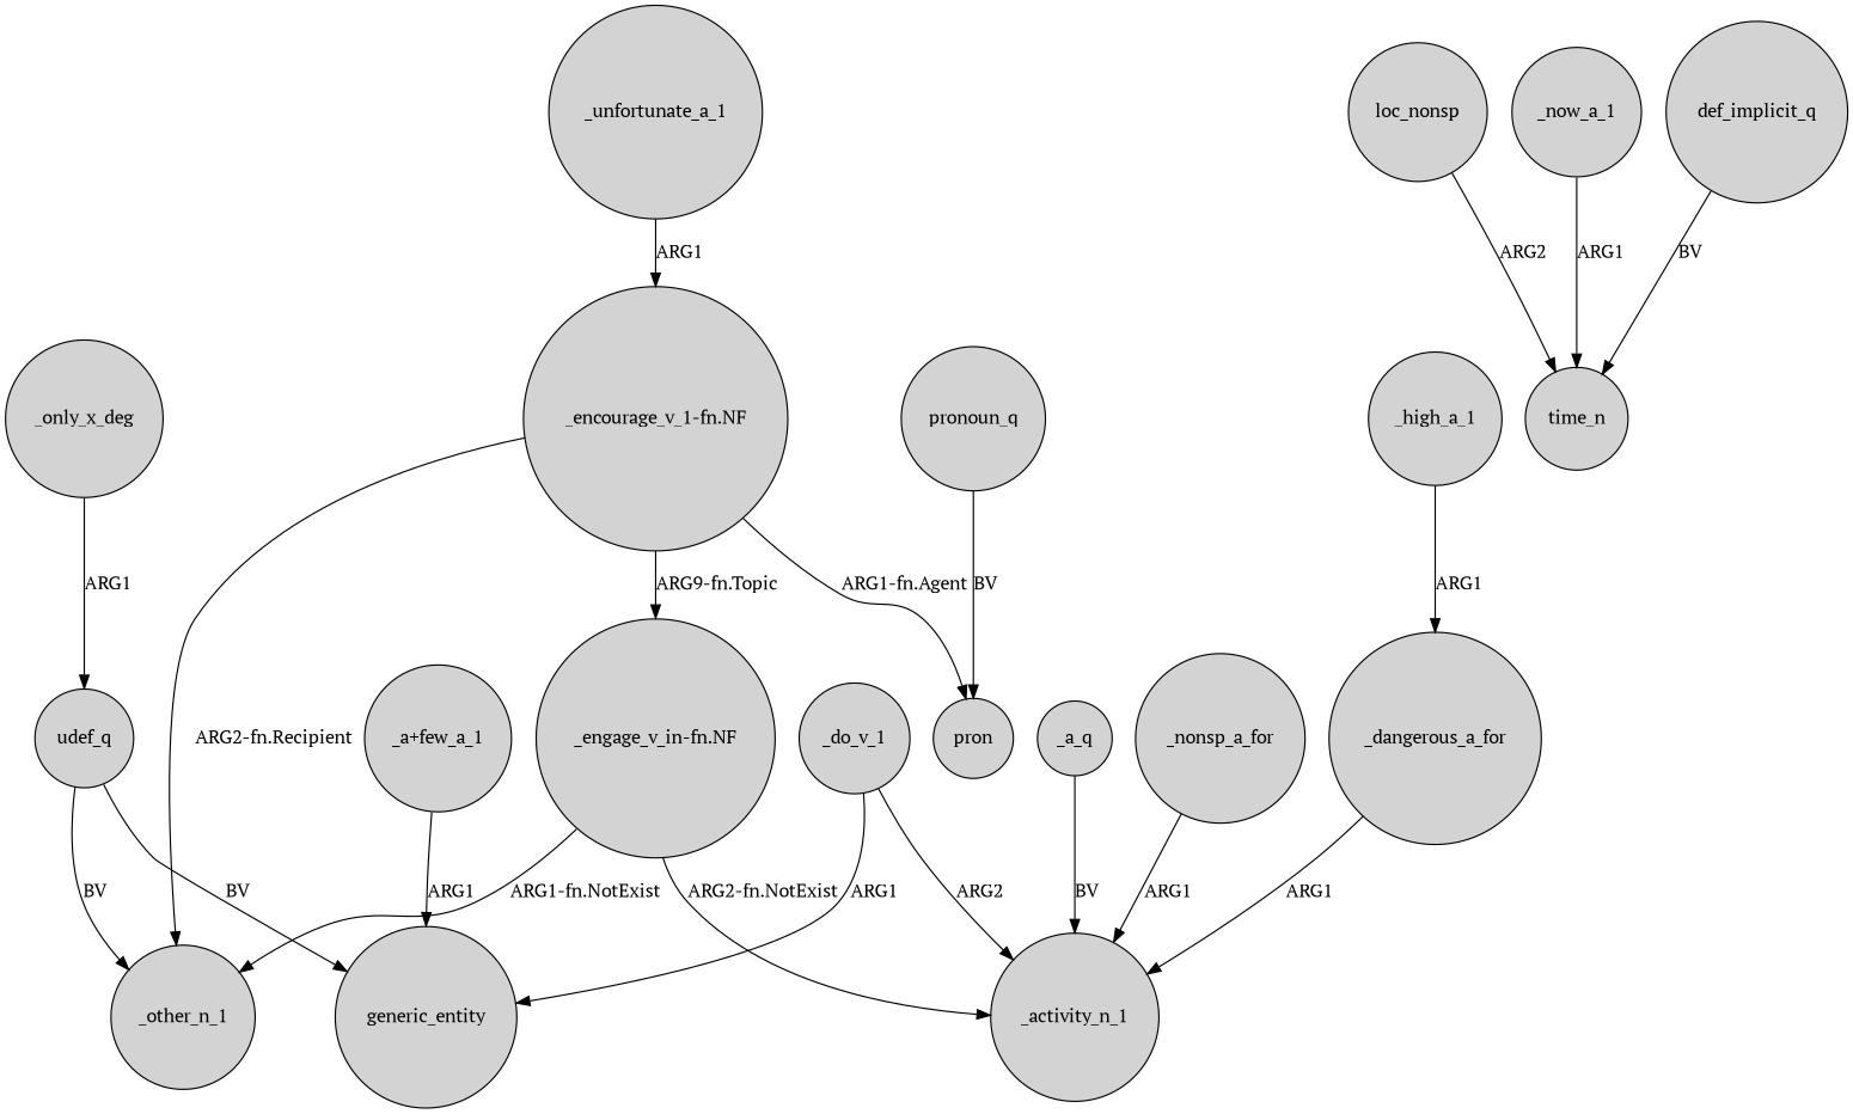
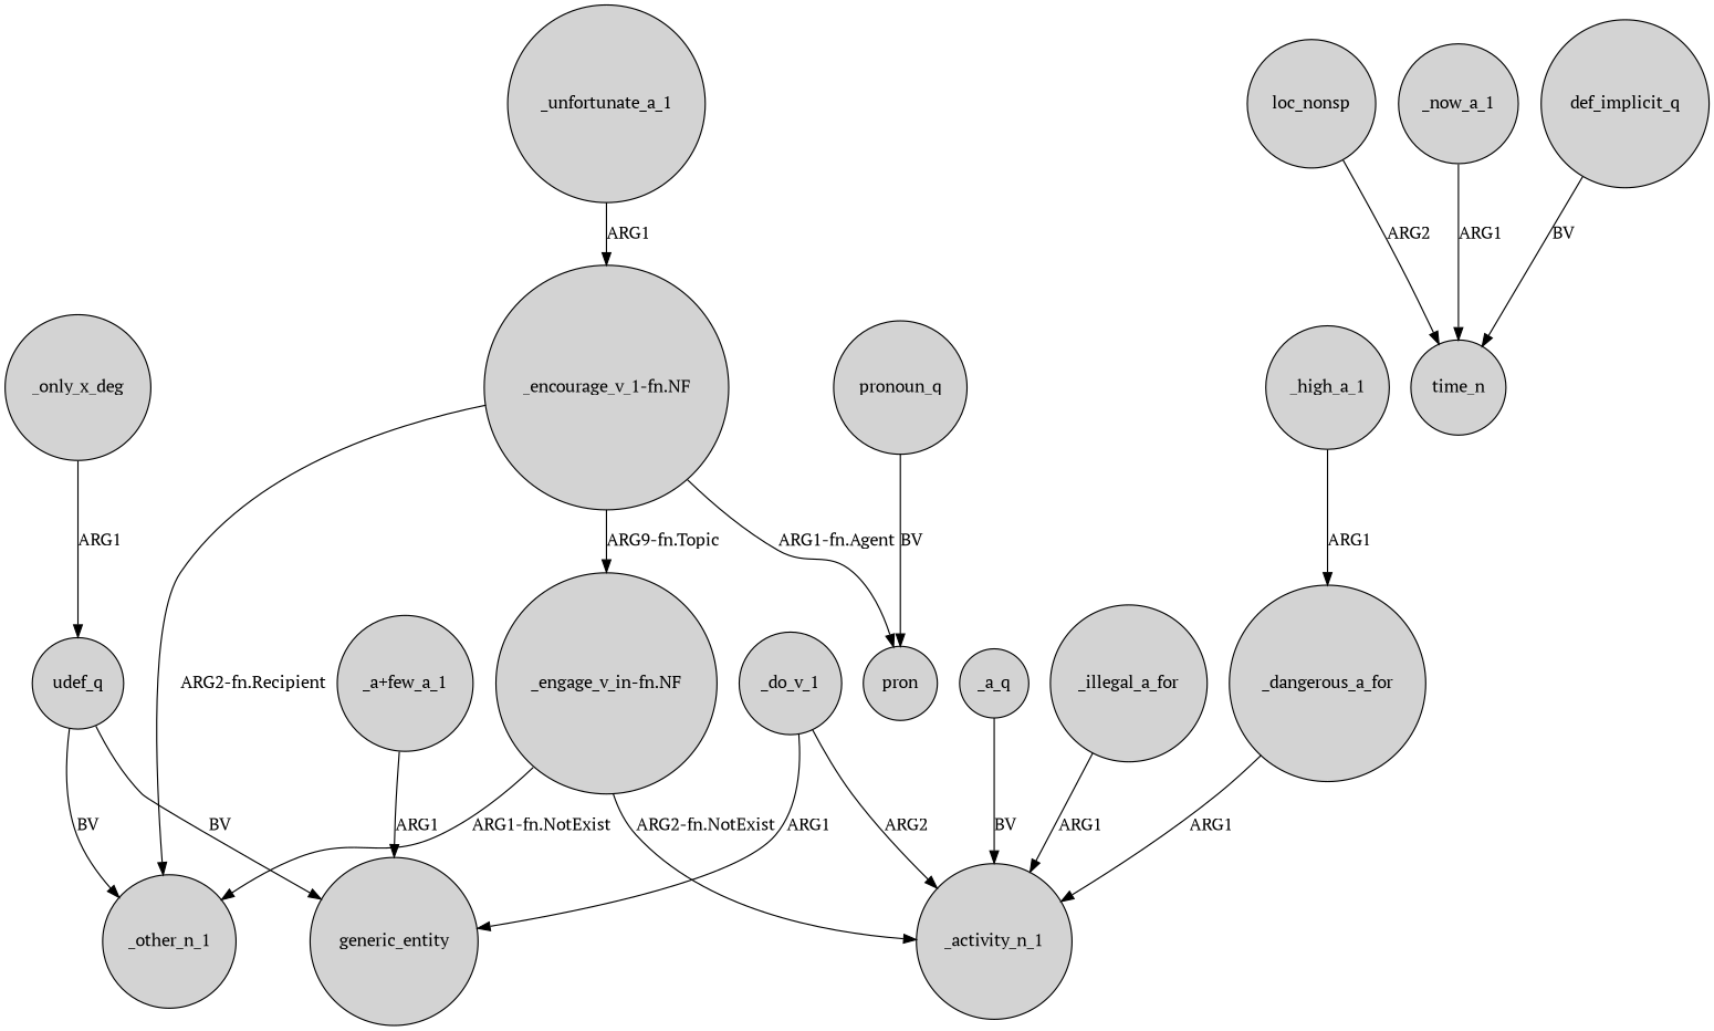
  digraph {
    fontname="PT Serif"
    node [fontname="PT Serif" shape=circle style=filled]
    edge [fontname="PT Serif"]
    "_encourage_v_1-fn.NF"
    "_engage_v_in-fn.NF"
    _other_n_1
    pron
    _activity_n_1
    _only_x_deg
    udef_q
    generic_entity
    loc_nonsp
    time_n
    _do_v_1
    _dangerous_a_for
    pronoun_q
    _high_a_1
    "_a+few_a_1"
    _unfortunate_a_1
    _a_q
    _now_a_1
-   _illegal_a_for [label=_nonsp_a_for]
+   _illegal_a_for
    def_implicit_q
    "_encourage_v_1-fn.NF" -> "_engage_v_in-fn.NF" [label="ARG9-fn.Topic"]
    "_encourage_v_1-fn.NF" -> _other_n_1 [label="ARG2-fn.Recipient"]
    "_encourage_v_1-fn.NF" -> pron [label="ARG1-fn.Agent"]
    "_engage_v_in-fn.NF" -> _other_n_1 [label="ARG1-fn.NotExist"]
    "_engage_v_in-fn.NF" -> _activity_n_1 [label="ARG2-fn.NotExist"]
    _only_x_deg -> udef_q [label=ARG1]
    udef_q -> _other_n_1 [label=BV]
    udef_q -> generic_entity [label=BV]
    loc_nonsp -> time_n [label=ARG2]
    _do_v_1 -> _activity_n_1 [label=ARG2]
    _do_v_1 -> generic_entity [label=ARG1]
    _dangerous_a_for -> _activity_n_1 [label=ARG1]
    pronoun_q -> pron [label=BV]
    _high_a_1 -> _dangerous_a_for [label=ARG1]
    "_a+few_a_1" -> generic_entity [label=ARG1]
    _unfortunate_a_1 -> "_encourage_v_1-fn.NF" [label=ARG1]
    _a_q -> _activity_n_1 [label=BV]
    _now_a_1 -> time_n [label=ARG1]
    _illegal_a_for -> _activity_n_1 [label=ARG1]
    def_implicit_q -> time_n [label=BV]
  }
